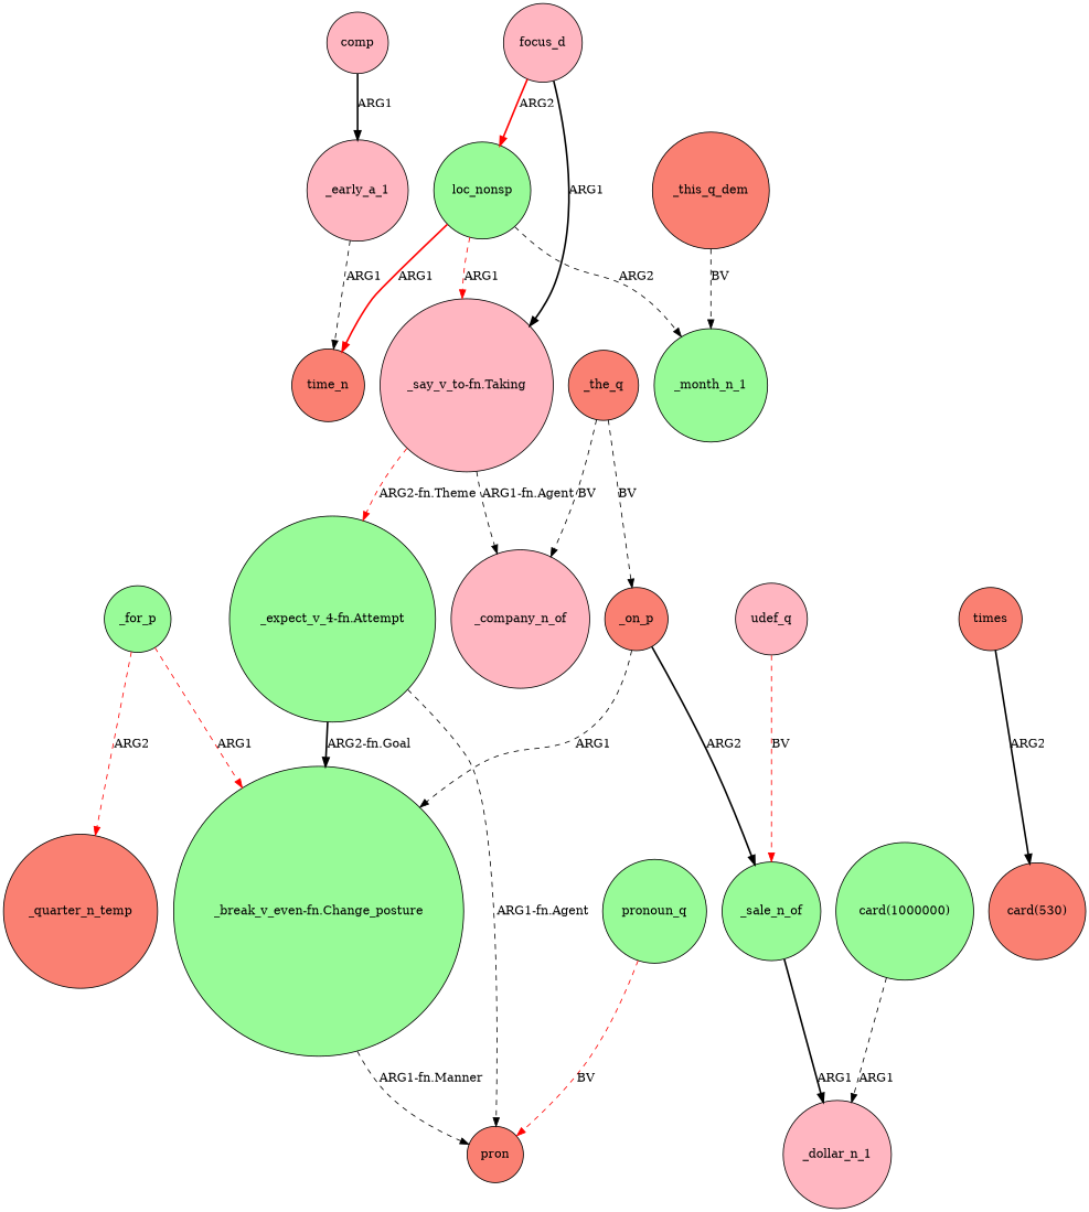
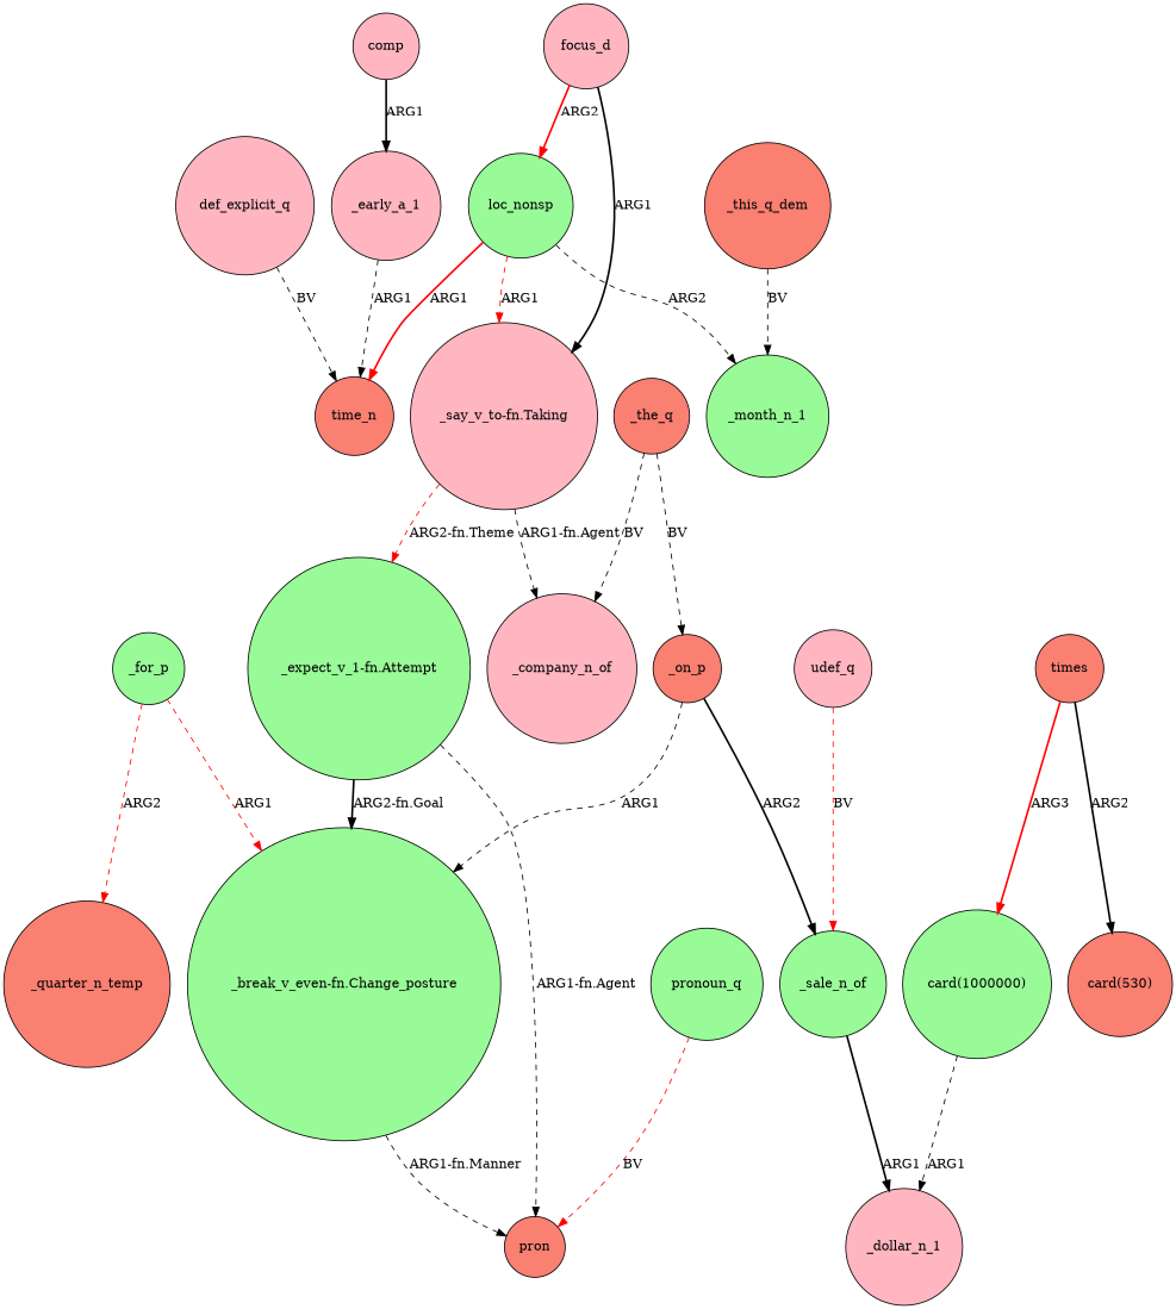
  digraph {
    node [fillcolor=salmon shape=circle style=filled]
    edge [color=black style=dashed]
    time_n
    _early_a_1 [fillcolor=lightpink]
-   "_expect_v_1-fn.Attempt" [fillcolor=palegreen label="_expect_v_4-fn.Attempt"]
+   "_expect_v_1-fn.Attempt" [fillcolor=palegreen]
    pron
    "_break_v_even-fn.Change_posture" [fillcolor=palegreen]
    focus_d [fillcolor=lightpink]
    "_say_v_to-fn.Taking" [fillcolor=lightpink]
    loc_nonsp [fillcolor=palegreen]
    _company_n_of [fillcolor=lightpink]
    _month_n_1 [fillcolor=palegreen]
    _on_p
    _sale_n_of [fillcolor=palegreen]
    _dollar_n_1 [fillcolor=lightpink]
    _the_q
    _quarter_n_temp
    times
    "card(1000000)" [fillcolor=palegreen]
    "card(530)"
    comp [fillcolor=lightpink]
    udef_q [fillcolor=lightpink]
    pronoun_q [fillcolor=palegreen]
    _for_p [fillcolor=palegreen]
    _this_q_dem
+   def_explicit_q [fillcolor=lightpink]
    _early_a_1 -> time_n [label=ARG1]
    "_expect_v_1-fn.Attempt" -> pron [label="ARG1-fn.Agent"]
    "_expect_v_1-fn.Attempt" -> "_break_v_even-fn.Change_posture" [label="ARG2-fn.Goal" style=bold]
    "_break_v_even-fn.Change_posture" -> pron [label="ARG1-fn.Manner"]
    focus_d -> "_say_v_to-fn.Taking" [label=ARG1 style=bold]
    focus_d -> loc_nonsp [color=red label=ARG2 style=bold]
    "_say_v_to-fn.Taking" -> "_expect_v_1-fn.Attempt" [color=red label="ARG2-fn.Theme"]
    "_say_v_to-fn.Taking" -> _company_n_of [label="ARG1-fn.Agent"]
    loc_nonsp -> time_n [color=red label=ARG1 style=bold]
    loc_nonsp -> "_say_v_to-fn.Taking" [color=red label=ARG1]
    loc_nonsp -> _month_n_1 [label=ARG2]
    _on_p -> "_break_v_even-fn.Change_posture" [label=ARG1]
    _on_p -> _sale_n_of [label=ARG2 style=bold]
    _sale_n_of -> _dollar_n_1 [label=ARG1 style=bold]
    _the_q -> _company_n_of [label=BV]
    _the_q -> _on_p [label=BV]
+   times -> "card(1000000)" [color=red label=ARG3 style=bold]
    times -> "card(530)" [label=ARG2 style=bold]
    "card(1000000)" -> _dollar_n_1 [label=ARG1]
    comp -> _early_a_1 [label=ARG1 style=bold]
    udef_q -> _sale_n_of [color=red label=BV]
    pronoun_q -> pron [color=red label=BV]
    _for_p -> "_break_v_even-fn.Change_posture" [color=red label=ARG1]
    _for_p -> _quarter_n_temp [color=red label=ARG2]
    _this_q_dem -> _month_n_1 [label=BV]
+   def_explicit_q -> time_n [label=BV]
  }
